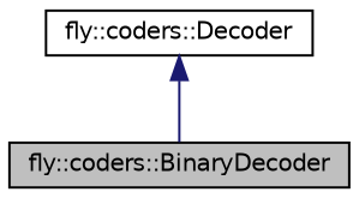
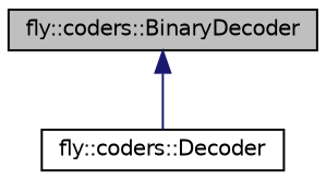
  digraph {
    node [color=black fontname=Helvetica fontsize=10 shape=record style=filled]
    n1 [fillcolor=grey75 fontcolor=black height=0.2 label="fly::coders::BinaryDecoder" width=0.4]
    n2 [fillcolor=white height=0.2 label="fly::coders::Decoder" width=0.4]
-   n2 -> n1 [color=midnightblue dir=back fontname=Helvetica fontsize=10 labelfontname=Helvetica labelfontsize=10 style=solid]
+   n1 -> n2 [color=midnightblue dir=back fontname=Helvetica fontsize=10 labelfontname=Helvetica labelfontsize=10 style=solid]
  }
